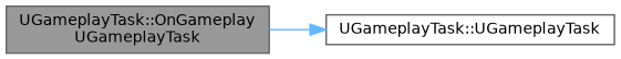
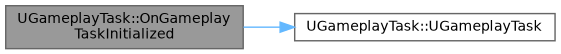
  digraph {
    rankdir=LR
    node [fontname=Helvetica fontsize=10 shape=box style=filled]
-   n1 [color=gray40 fillcolor=grey60 fontcolor=black height=0.2 label="UGameplayTask::OnGameplay\lUGameplayTask" width=0.4]
+   n1 [color=gray40 fillcolor=grey60 fontcolor=black height=0.2 label="UGameplayTask::OnGameplay\lTaskInitialized" width=0.4]
    n2 [color=grey40 fillcolor=white height=0.2 label="UGameplayTask::UGameplayTask" width=0.4]
    n1 -> n2 [color=steelblue1 fontname=Helvetica fontsize=10 labelfontname=Helvetica labelfontsize=10 style=solid]
  }
